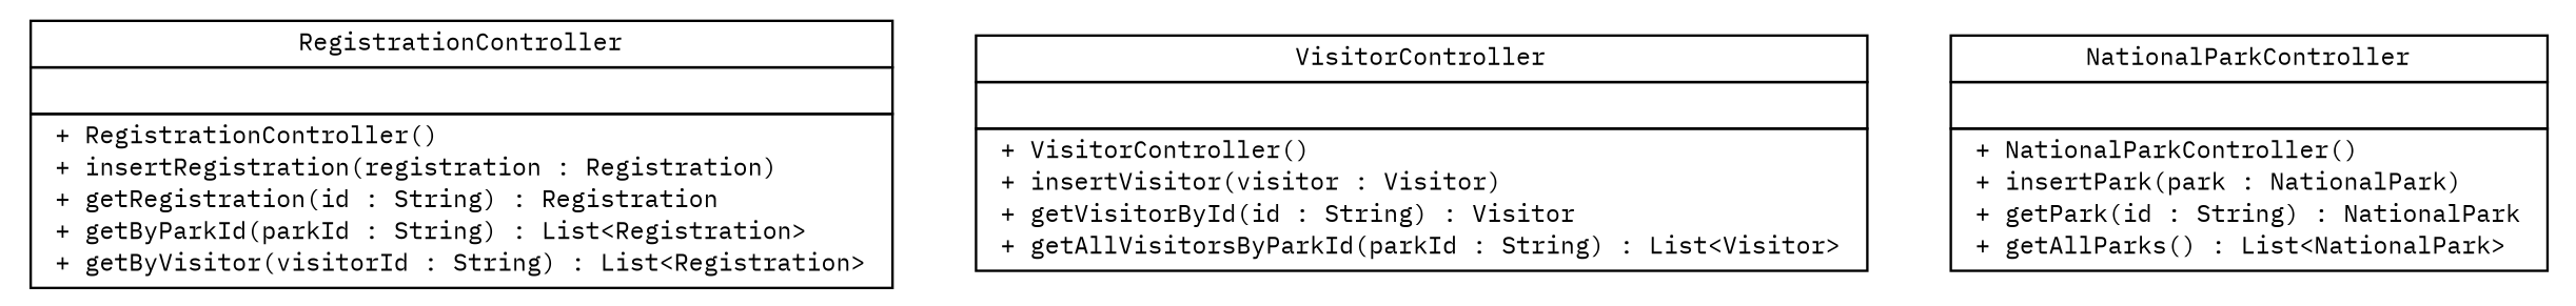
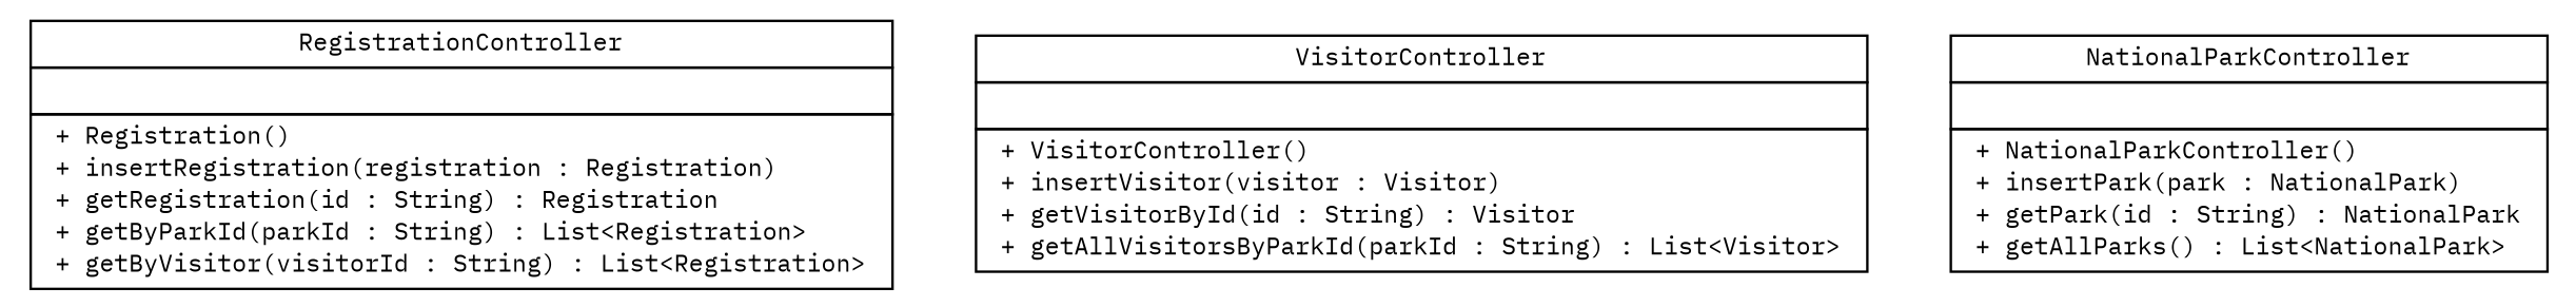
  digraph {
    nodesep=0.25
    ranksep=0.5
    fontname="IBM Plex Mono"
    node [fontcolor=black fontname="IBM Plex Mono" fontsize=10.0 shape=plaintext]
-   n1 [label=<<table title="edu.easternct.csc231.nationalparks.models.controller.RegistrationController" border="0" cellborder="1" cellspacing="0" cellpadding="2" port="p" href="./RegistrationController.html"> 		<tr><td><table border="0" cellspacing="0" cellpadding="1"> <tr><td align="center" balign="center"> RegistrationController </td></tr> 		</table></td></tr> 		<tr><td><table border="0" cellspacing="0" cellpadding="1"> <tr><td align="left" balign="left">  </td></tr> 		</table></td></tr> 		<tr><td><table border="0" cellspacing="0" cellpadding="1"> <tr><td align="left" balign="left"> + RegistrationController() </td></tr> <tr><td align="left" balign="left"> + insertRegistration(registration : Registration) </td></tr> <tr><td align="left" balign="left"> + getRegistration(id : String) : Registration </td></tr> <tr><td align="left" balign="left"> + getByParkId(parkId : String) : List&lt;Registration&gt; </td></tr> <tr><td align="left" balign="left"> + getByVisitor(visitorId : String) : List&lt;Registration&gt; </td></tr> 		</table></td></tr> 		</table>>]
+   n1 [label=<<table title="edu.easternct.csc231.nationalparks.models.controller.RegistrationController" border="0" cellborder="1" cellspacing="0" cellpadding="2" port="p" href="./RegistrationController.html"> 		<tr><td><table border="0" cellspacing="0" cellpadding="1"> <tr><td align="center" balign="center"> RegistrationController </td></tr> 		</table></td></tr> 		<tr><td><table border="0" cellspacing="0" cellpadding="1"> <tr><td align="left" balign="left">  </td></tr> 		</table></td></tr> 		<tr><td><table border="0" cellspacing="0" cellpadding="1"> <tr><td align="left" balign="left"> + Registration() </td></tr> <tr><td align="left" balign="left"> + insertRegistration(registration : Registration) </td></tr> <tr><td align="left" balign="left"> + getRegistration(id : String) : Registration </td></tr> <tr><td align="left" balign="left"> + getByParkId(parkId : String) : List&lt;Registration&gt; </td></tr> <tr><td align="left" balign="left"> + getByVisitor(visitorId : String) : List&lt;Registration&gt; </td></tr> 		</table></td></tr> 		</table>>]
    n2 [label=<<table title="edu.easternct.csc231.nationalparks.models.controller.VisitorController" border="0" cellborder="1" cellspacing="0" cellpadding="2" port="p" href="./VisitorController.html"> 		<tr><td><table border="0" cellspacing="0" cellpadding="1"> <tr><td align="center" balign="center"> VisitorController </td></tr> 		</table></td></tr> 		<tr><td><table border="0" cellspacing="0" cellpadding="1"> <tr><td align="left" balign="left">  </td></tr> 		</table></td></tr> 		<tr><td><table border="0" cellspacing="0" cellpadding="1"> <tr><td align="left" balign="left"> + VisitorController() </td></tr> <tr><td align="left" balign="left"> + insertVisitor(visitor : Visitor) </td></tr> <tr><td align="left" balign="left"> + getVisitorById(id : String) : Visitor </td></tr> <tr><td align="left" balign="left"> + getAllVisitorsByParkId(parkId : String) : List&lt;Visitor&gt; </td></tr> 		</table></td></tr> 		</table>>]
    n3 [label=<<table title="edu.easternct.csc231.nationalparks.models.controller.NationalParkController" border="0" cellborder="1" cellspacing="0" cellpadding="2" port="p" href="./NationalParkController.html"> 		<tr><td><table border="0" cellspacing="0" cellpadding="1"> <tr><td align="center" balign="center"> NationalParkController </td></tr> 		</table></td></tr> 		<tr><td><table border="0" cellspacing="0" cellpadding="1"> <tr><td align="left" balign="left">  </td></tr> 		</table></td></tr> 		<tr><td><table border="0" cellspacing="0" cellpadding="1"> <tr><td align="left" balign="left"> + NationalParkController() </td></tr> <tr><td align="left" balign="left"> + insertPark(park : NationalPark) </td></tr> <tr><td align="left" balign="left"> + getPark(id : String) : NationalPark </td></tr> <tr><td align="left" balign="left"> + getAllParks() : List&lt;NationalPark&gt; </td></tr> 		</table></td></tr> 		</table>>]
  }
